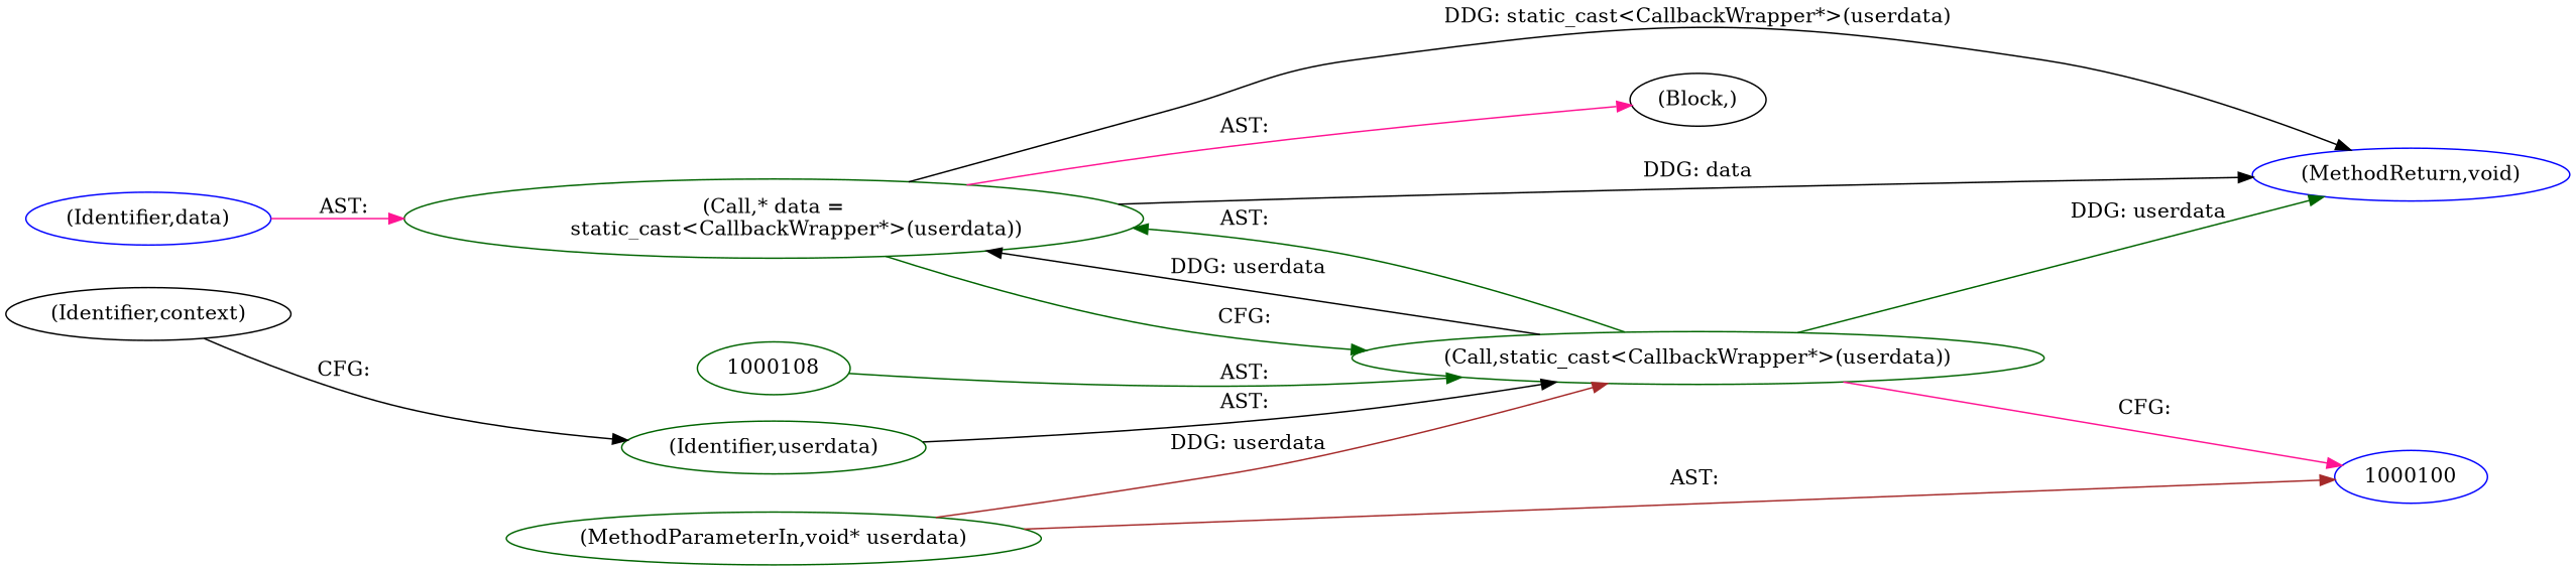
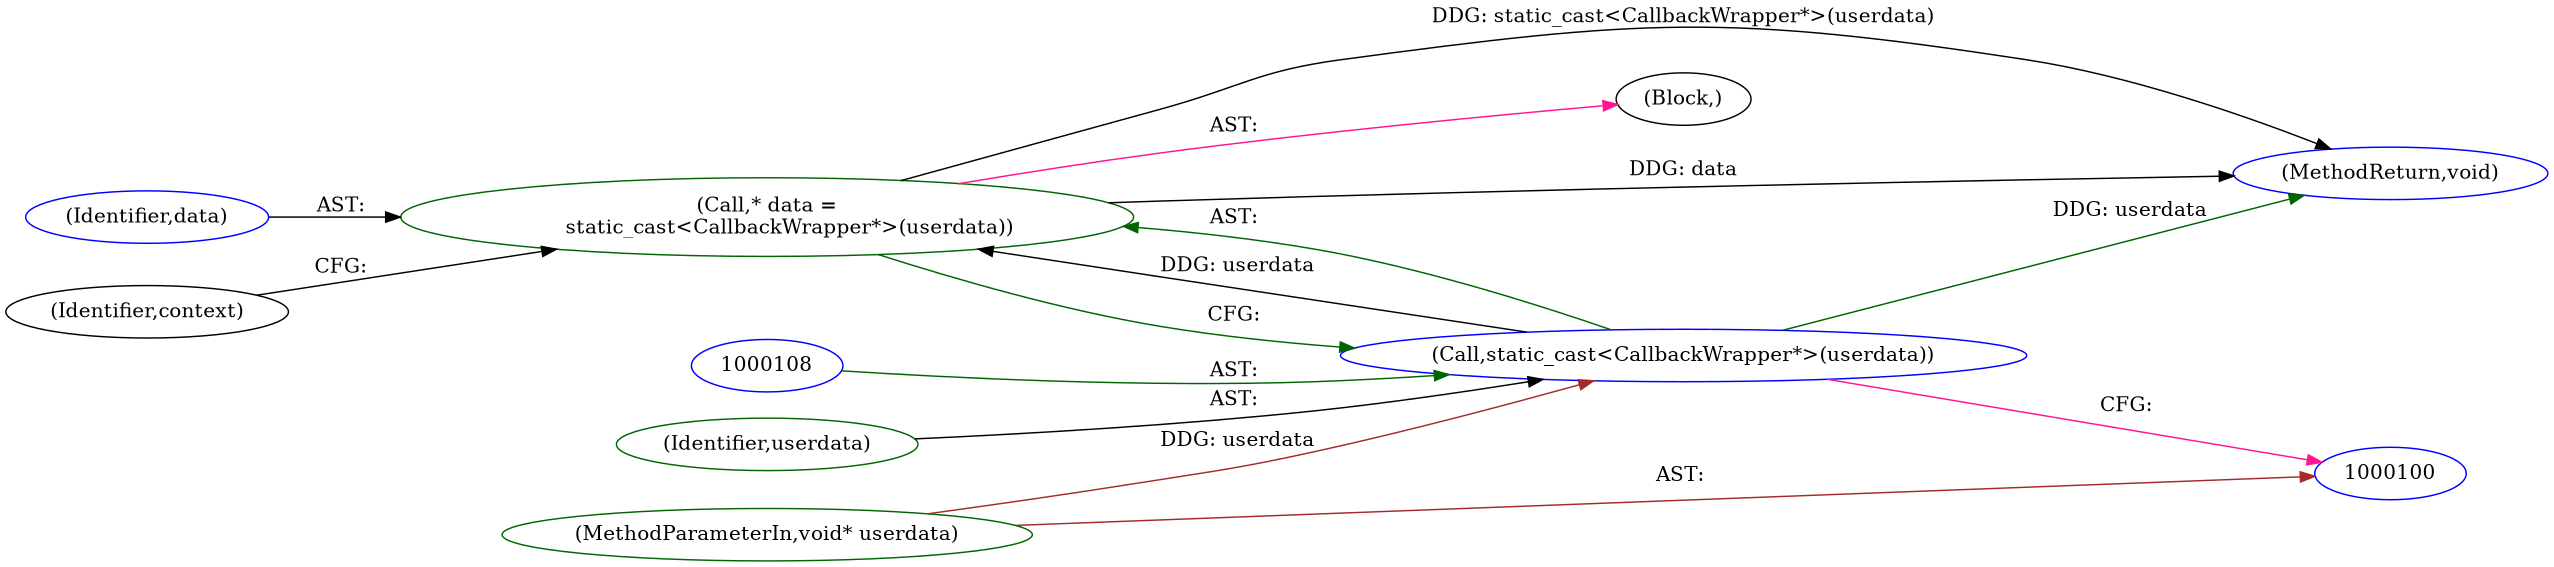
  digraph {
    rankdir=LR
    node [color=darkgreen]
    edge [color=black]
    n1 [label="(Call,* data =\n       static_cast<CallbackWrapper*>(userdata))"]
-   n2 [label="(Call,static_cast<CallbackWrapper*>(userdata))"]
+   n2 [color=blue label="(Call,static_cast<CallbackWrapper*>(userdata))"]
    n3 [color=blue label="(MethodReturn,void)"]
    n4 [color=black label="(Block,)"]
    1000100 [color=blue]
    n6 [label="(Identifier,userdata)"]
    n7 [label="(MethodParameterIn,void* userdata)"]
    n8 [color=black label="(Identifier,context)"]
    n9 [color=blue label="(Identifier,data)"]
-   1000108
+   1000108 [color=blue]
    n1 -> n2 [color=darkgreen label="CFG: "]
    n1 -> n3 [label="DDG: static_cast<CallbackWrapper*>(userdata)"]
    n1 -> n3 [label="DDG: data"]
    n1 -> n4 [color=deeppink label="AST: "]
    n2 -> n1 [color=darkgreen label="AST: "]
    n2 -> n1 [label="DDG: userdata"]
    n2 -> n3 [color=darkgreen label="DDG: userdata"]
    n2 -> 1000100 [color=deeppink label="CFG: "]
    n6 -> n2 [label="AST: "]
    n7 -> n2 [color=brown label="DDG: userdata"]
    n7 -> 1000100 [color=brown label="AST: "]
-   n8 -> n6 [label="CFG: "]
-   n9 -> n1 [color=deeppink label="AST: "]
+   n8 -> n1 [label="CFG: "]
+   n9 -> n1 [label="AST: "]
    1000108 -> n2 [color=darkgreen label="AST: "]
  }
